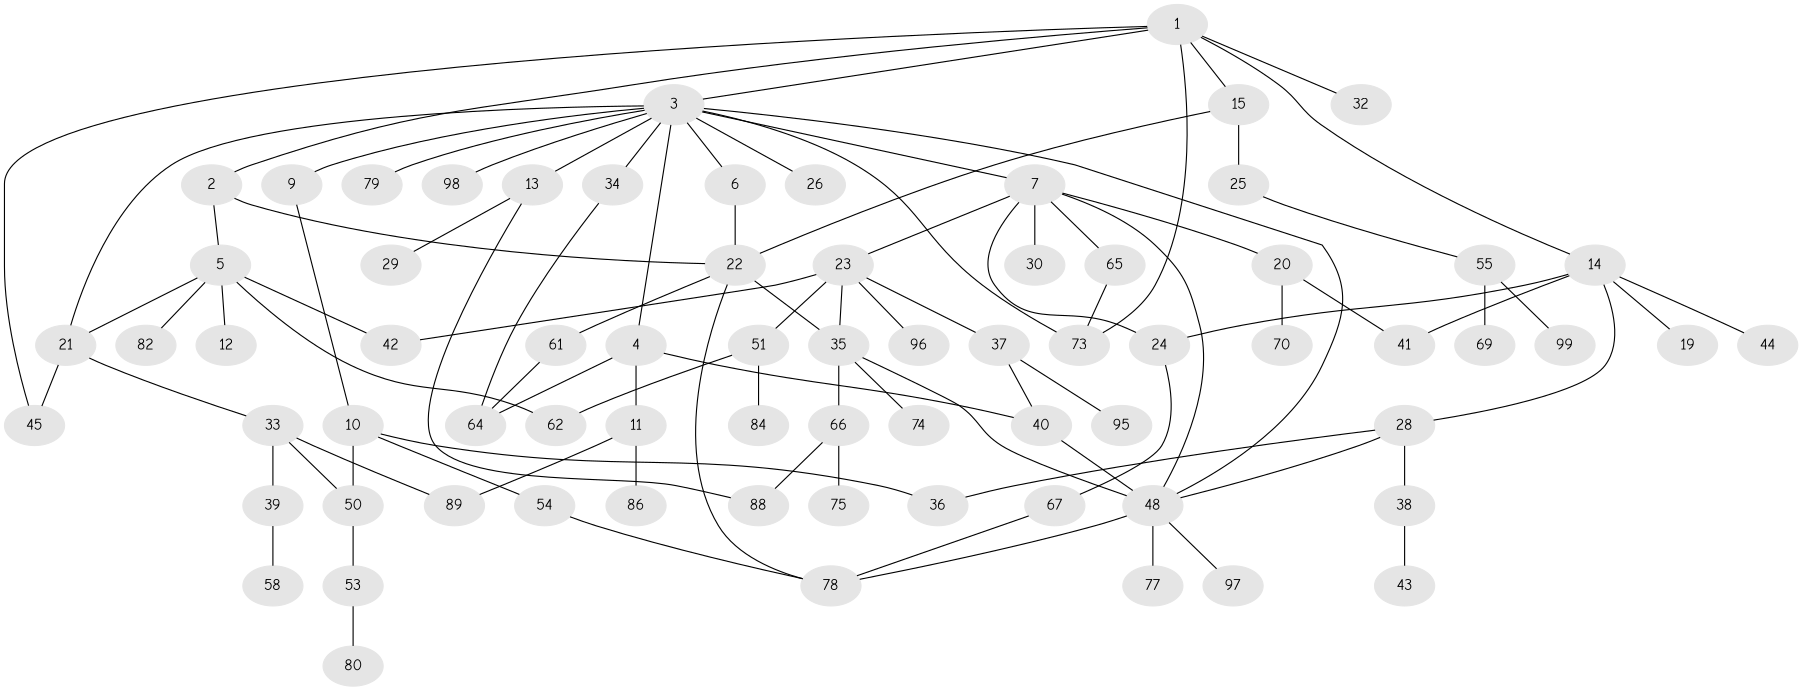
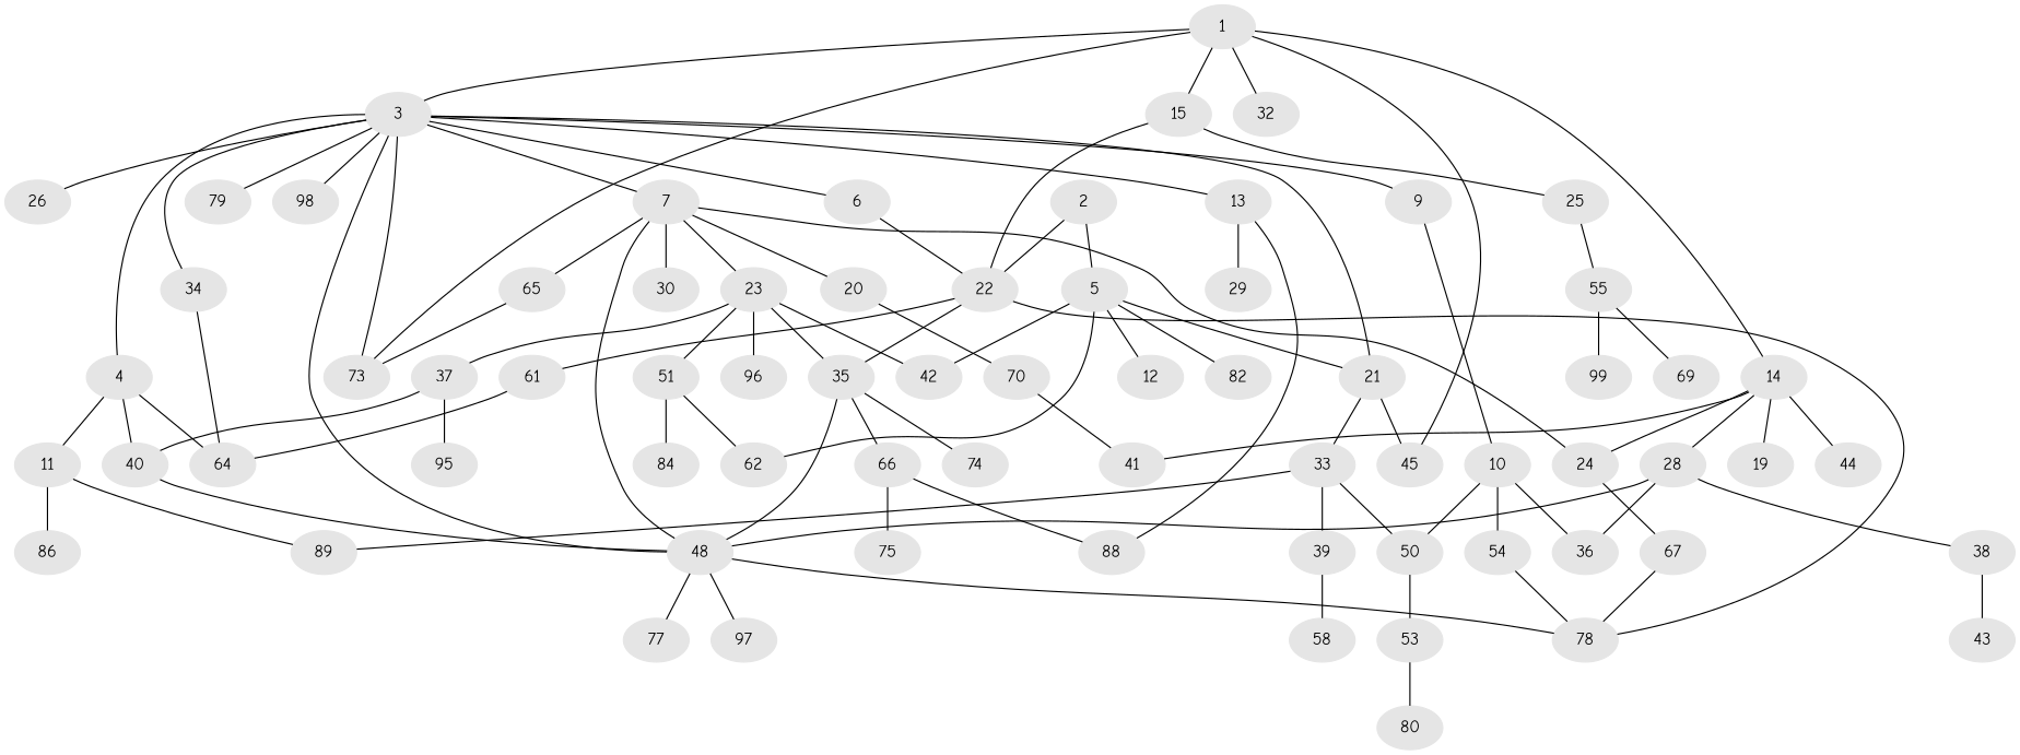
  graph {
    fontname="Comic Neue"
    node [color=gray90 fontname="Comic Neue" style=filled]
    edge [fontname="Comic Neue"]
    1 [super="+18"]
    2
    3 [super="+8"]
    14 [super="+72"]
    15
    32
    45
    73
    5 [super="+17"]
    22 [super="+46"]
    4 [super="+31"]
    6
    7 [super="+16"]
    9
    13 [super="+68"]
    26
    34 [super="+100"]
    48 [super="+63"]
    79
    98
    21 [super="+27"]
    24 [super="+81"]
    19
    28 [super="+30"]
    41
    44
    25
    12
    42
    62 [super="+90"]
    82
    35 [super="+47"]
    61
    n34 [label=78 super="+85"]
    11 [super="+91"]
    40 [super="+57"]
    64 [super="+83"]
    20 [super="+49"]
    23 [super="+94"]
    n40 [label=30]
    65
    10 [super="+78"]
    29 [super="+52"]
    88
    70
    77
    97
    86
    89
    33
    37 [super="+59"]
    51
    96
    67 [super="+93"]
    36
    50
    54
    53 [super="+87"]
    38
    55 [super="+71"]
    39 [super="+56"]
    66
    74
    95
    84
    99
    69
    43
    58
    75
    80 [super="+92"]
-   1 -- 2
    1 -- 3
    1 -- 14
    1 -- 15
    1 -- 32
    1 -- 45
    1 -- 73
    2 -- 5
    2 -- 22
    3 -- 73
    3 -- 4
    3 -- 6
    3 -- 7
    3 -- 9
    3 -- 13
    3 -- 26
    3 -- 34
    3 -- 48
    3 -- 79
    3 -- 98
    3 -- 21
    14 -- 24
    14 -- 19
    14 -- 28
    14 -- 41
    14 -- 44
    15 -- 22
    15 -- 25
    5 -- 21
    5 -- 12
    5 -- 42
    5 -- 62
    5 -- 82
    22 -- 35
    22 -- 61
    22 -- n34
    4 -- 11
    4 -- 40
    4 -- 64
    6 -- 22
    7 -- 48
    7 -- 24
    7 -- 20
    7 -- 23
    7 -- n40
    7 -- 65
    9 -- 10
    13 -- 29
    13 -- 88
    34 -- 64
    48 -- n34
    48 -- 77
    48 -- 97
    21 -- 45
    21 -- 33
    24 -- 67
    28 -- 48
    28 -- 36
    28 -- 38
    25 -- 55
    35 -- 48
    35 -- 66
    35 -- 74
    61 -- 64
    11 -- 86
    11 -- 89
    40 -- 48
-   20 -- 41
+   70 -- 41
    20 -- 70
    23 -- 42
    23 -- 35
    23 -- 37
    23 -- 51
    23 -- 96
    65 -- 73
    10 -- 36
    10 -- 50
    10 -- 54
    33 -- 89
    33 -- 50
    33 -- 39
    37 -- 40
    37 -- 95
    51 -- 62
    51 -- 84
    67 -- n34
    50 -- 53
    54 -- n34
    53 -- 80
    38 -- 43
    55 -- 99
    55 -- 69
    39 -- 58
    66 -- 88
    66 -- 75
  }
